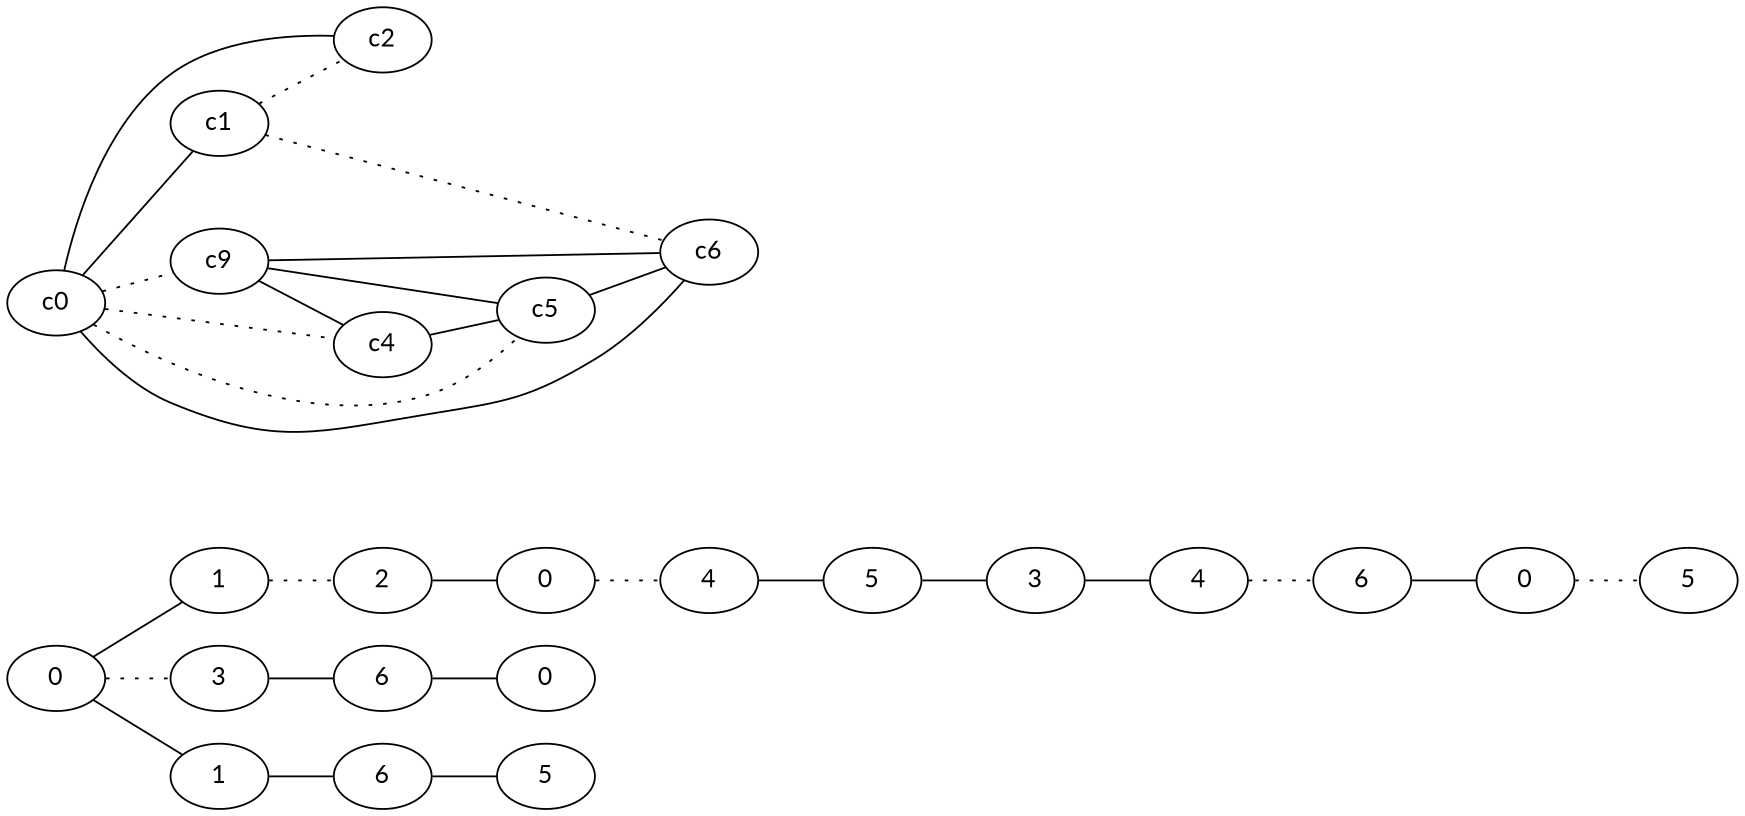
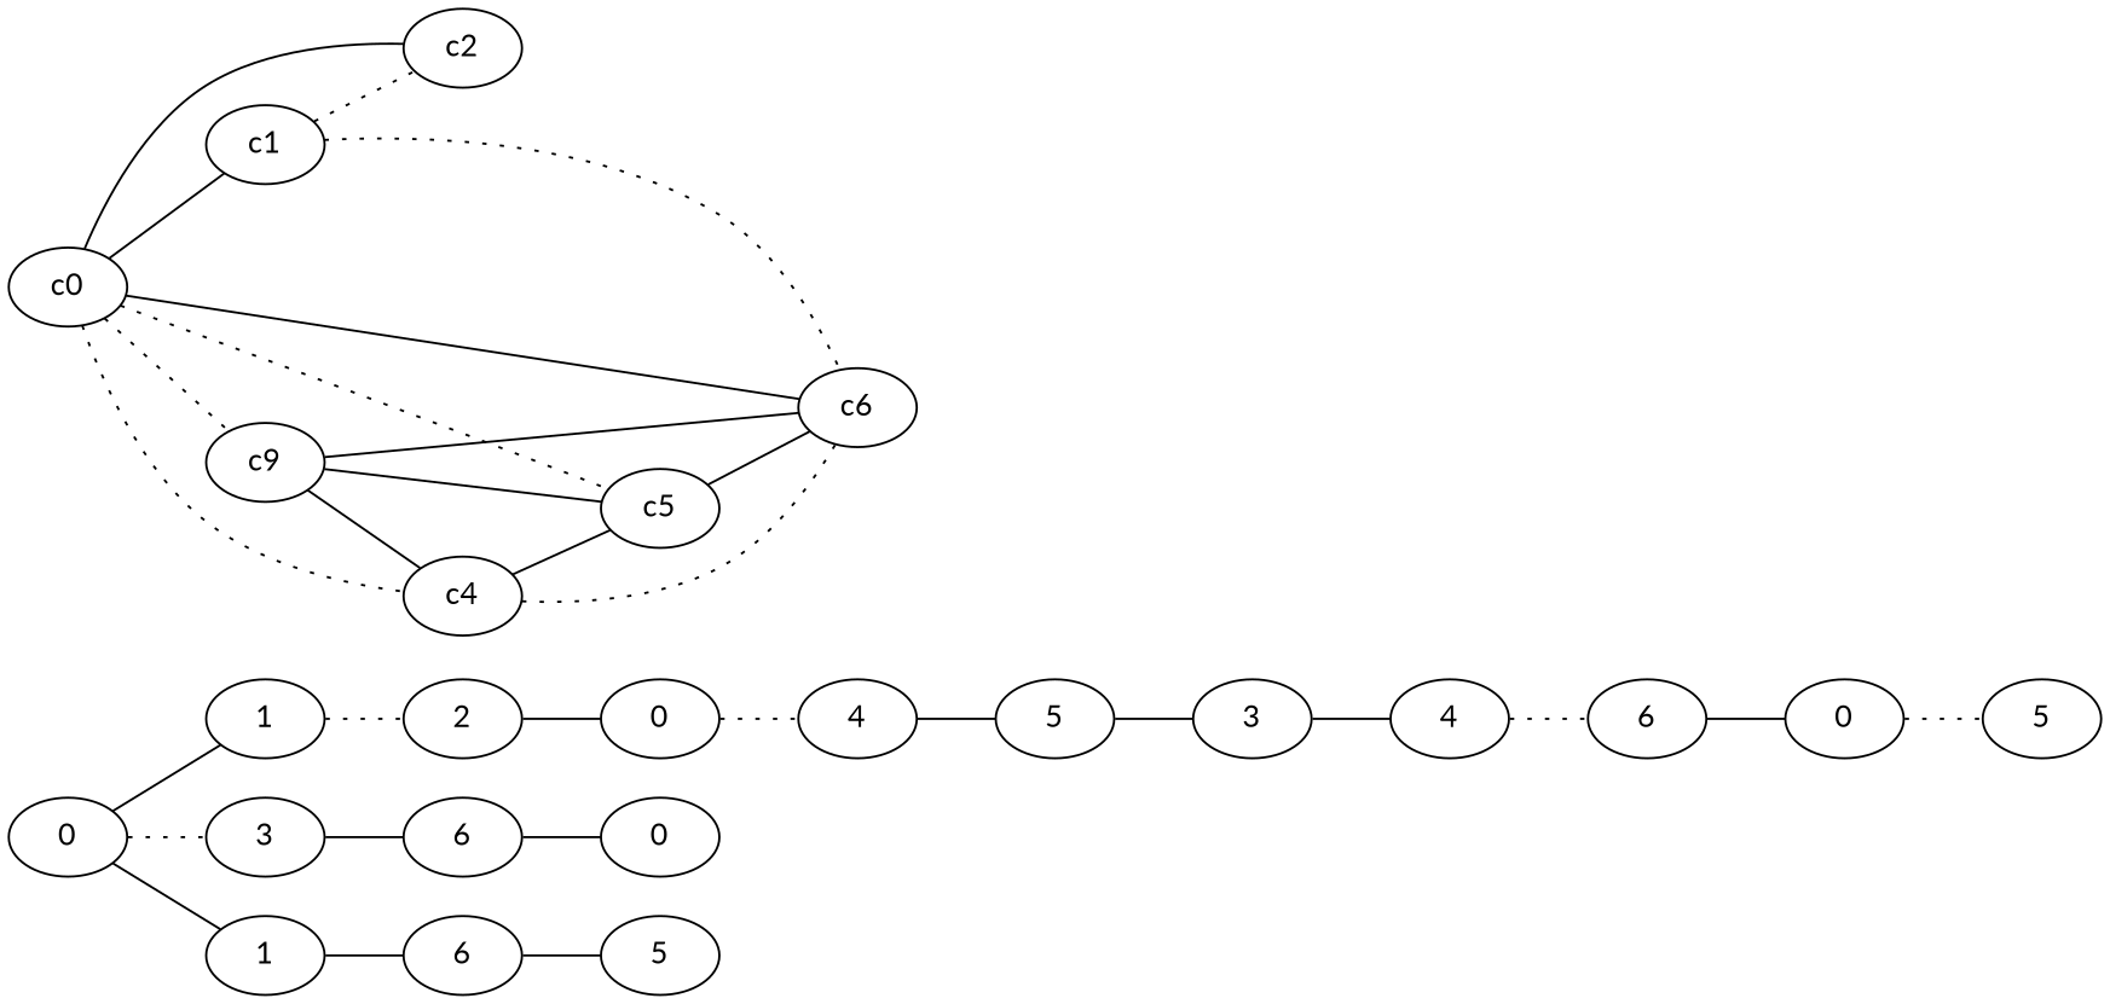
  graph {
    fontname=Lato
    rankdir=LR
    node [fontname=Lato]
    edge [fontname=Lato]
    n1 [label=0]
    n2 [label=1]
    n3 [label=3]
    n4 [label=1]
    n5 [label=2]
    n6 [label=6]
    n7 [label=6]
    n8 [label=0]
    n9 [label=4]
    n10 [label=5]
    n11 [label=3]
    n12 [label=4]
    n13 [label=6]
    n14 [label=0]
    n15 [label=5]
    n16 [label=0]
    n17 [label=5]
    c0
    c1
    c2
    n21 [label=c9]
    c4
    c5
    c6
    n1 -- n2
    n1 -- n3 [style=dotted]
    n1 -- n4
    n2 -- n5 [style=dotted]
    n3 -- n6
    n4 -- n7
    n5 -- n8
    n6 -- n16
    n7 -- n17
    n8 -- n9 [style=dotted]
    n9 -- n10
    n10 -- n11
    n11 -- n12
    n12 -- n13 [style=dotted]
    n13 -- n14
    n14 -- n15 [style=dotted]
    c0 -- c1
    c0 -- c2
    c0 -- n21 [style=dotted]
    c0 -- c4 [style=dotted]
    c0 -- c5 [style=dotted]
    c0 -- c6
    c1 -- c2 [style=dotted]
    c1 -- c6 [style=dotted]
    n21 -- c4
    n21 -- c5
    n21 -- c6
    c4 -- c5
+   c4 -- c6 [style=dotted]
    c5 -- c6
  }
